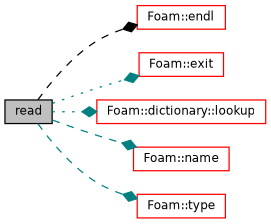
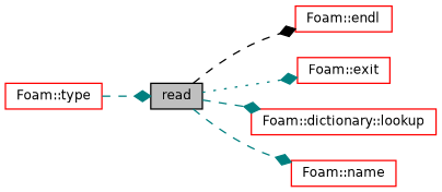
  digraph {
    fontname="DejaVu Sans"
    rankdir=LR
    node [color=red fontname="DejaVu Sans" fontsize=10 shape=record]
    edge [arrowhead=diamond color=teal fontname="DejaVu Sans" fontsize=10 labelfontname=Helvetica labelfontsize=10 style=dashed]
    n1 [color=black fillcolor=grey75 fontcolor=black height=0.2 label=read style=filled width=0.4]
    n2 [height=0.2 label="Foam::endl" width=0.4]
    n3 [height=0.2 label="Foam::exit" width=0.4]
    n4 [height=0.2 label="Foam::dictionary::lookup" width=0.4]
    n5 [height=0.2 label="Foam::name" width=0.4]
    n6 [height=0.2 label="Foam::type" width=0.4]
    n1 -> n2 [color=black]
    n1 -> n3 [style=dotted]
-   n1 -> n4 [style=dotted]
+   n1 -> n4
    n1 -> n5
-   n1 -> n6
+   n6 -> n1
  }
